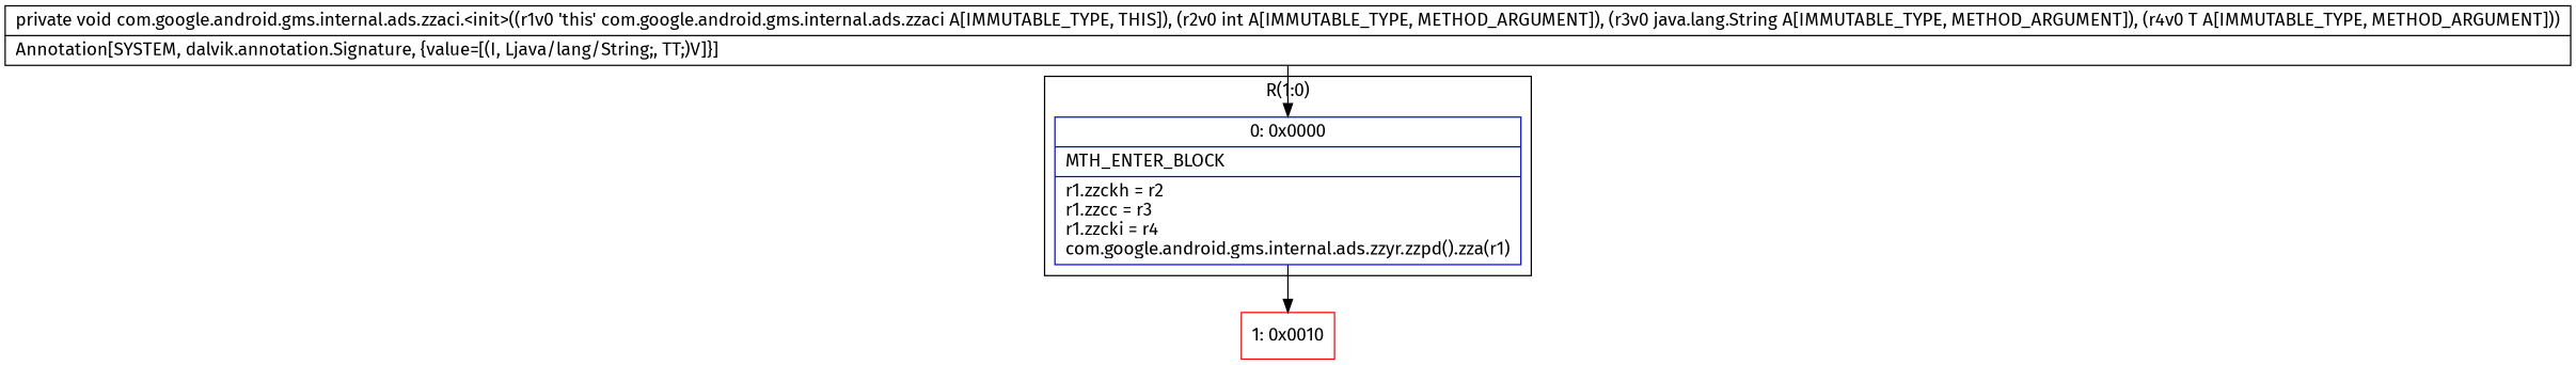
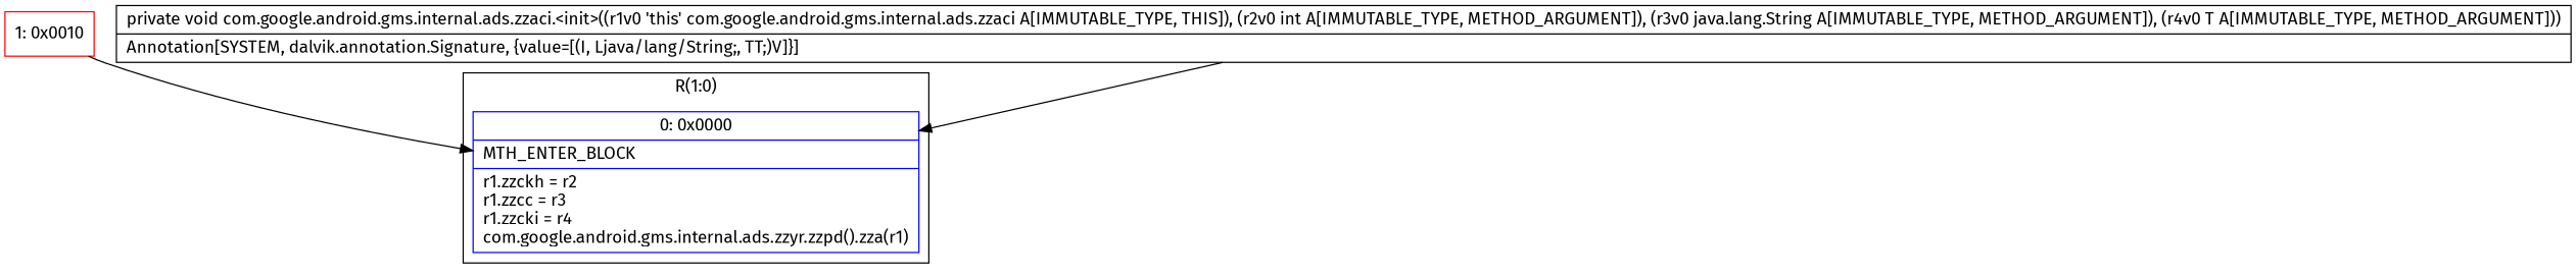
  digraph {
    fontname="Fira Sans"
    node [shape=record fontname="Fira Sans"]
    edge [fontname="Fira Sans"]
    n1 [color=blue label="{0\:\ 0x0000|MTH_ENTER_BLOCK\l|r1.zzckh = r2\lr1.zzcc = r3\lr1.zzcki = r4\lcom.google.android.gms.internal.ads.zzyr.zzpd().zza(r1)\l}"]
    n2 [color=red label="{1\:\ 0x0010}"]
    n3 [label="{private void com.google.android.gms.internal.ads.zzaci.\<init\>((r1v0 'this' com.google.android.gms.internal.ads.zzaci A[IMMUTABLE_TYPE, THIS]), (r2v0 int A[IMMUTABLE_TYPE, METHOD_ARGUMENT]), (r3v0 java.lang.String A[IMMUTABLE_TYPE, METHOD_ARGUMENT]), (r4v0 T A[IMMUTABLE_TYPE, METHOD_ARGUMENT]))  | Annotation[SYSTEM, dalvik.annotation.Signature, \{value=[(I, Ljava\/lang\/String;, TT;)V]\}]\l}"]
    subgraph cluster_1 {
      label="R(1:0)"
      n1
    }
-   n1 -> n2
+   n2 -> n1
    n3 -> n1
  }
